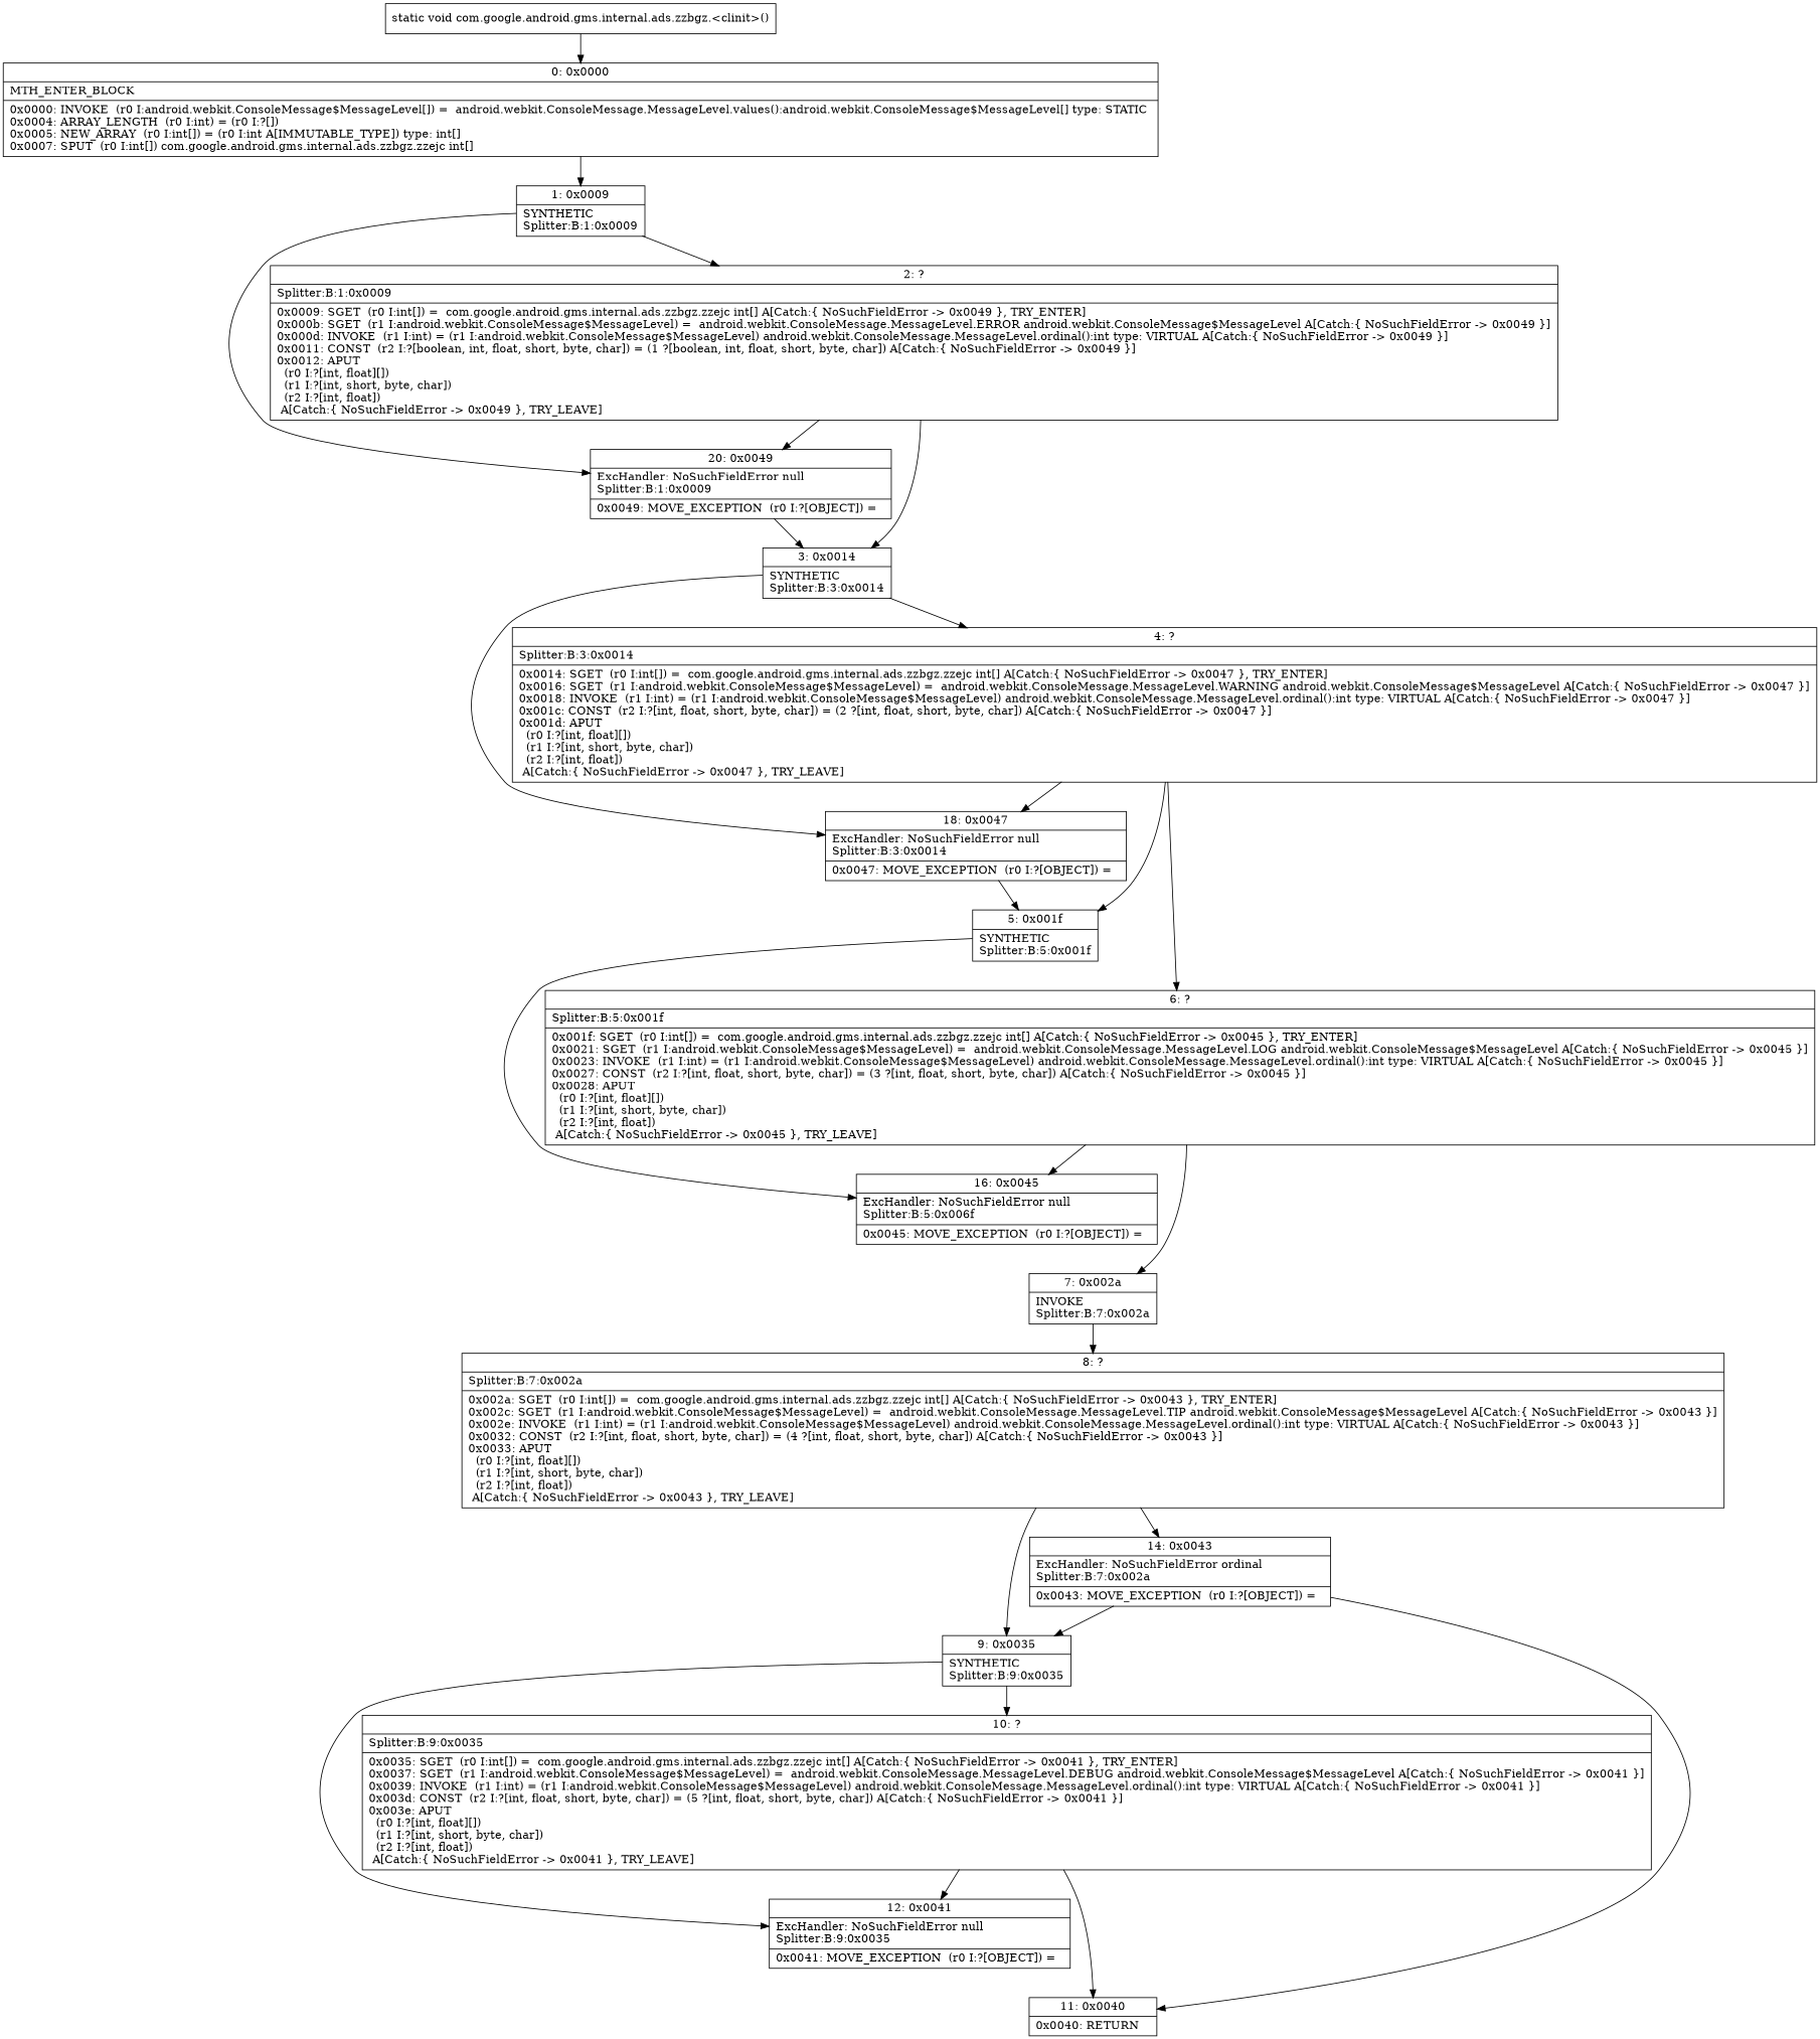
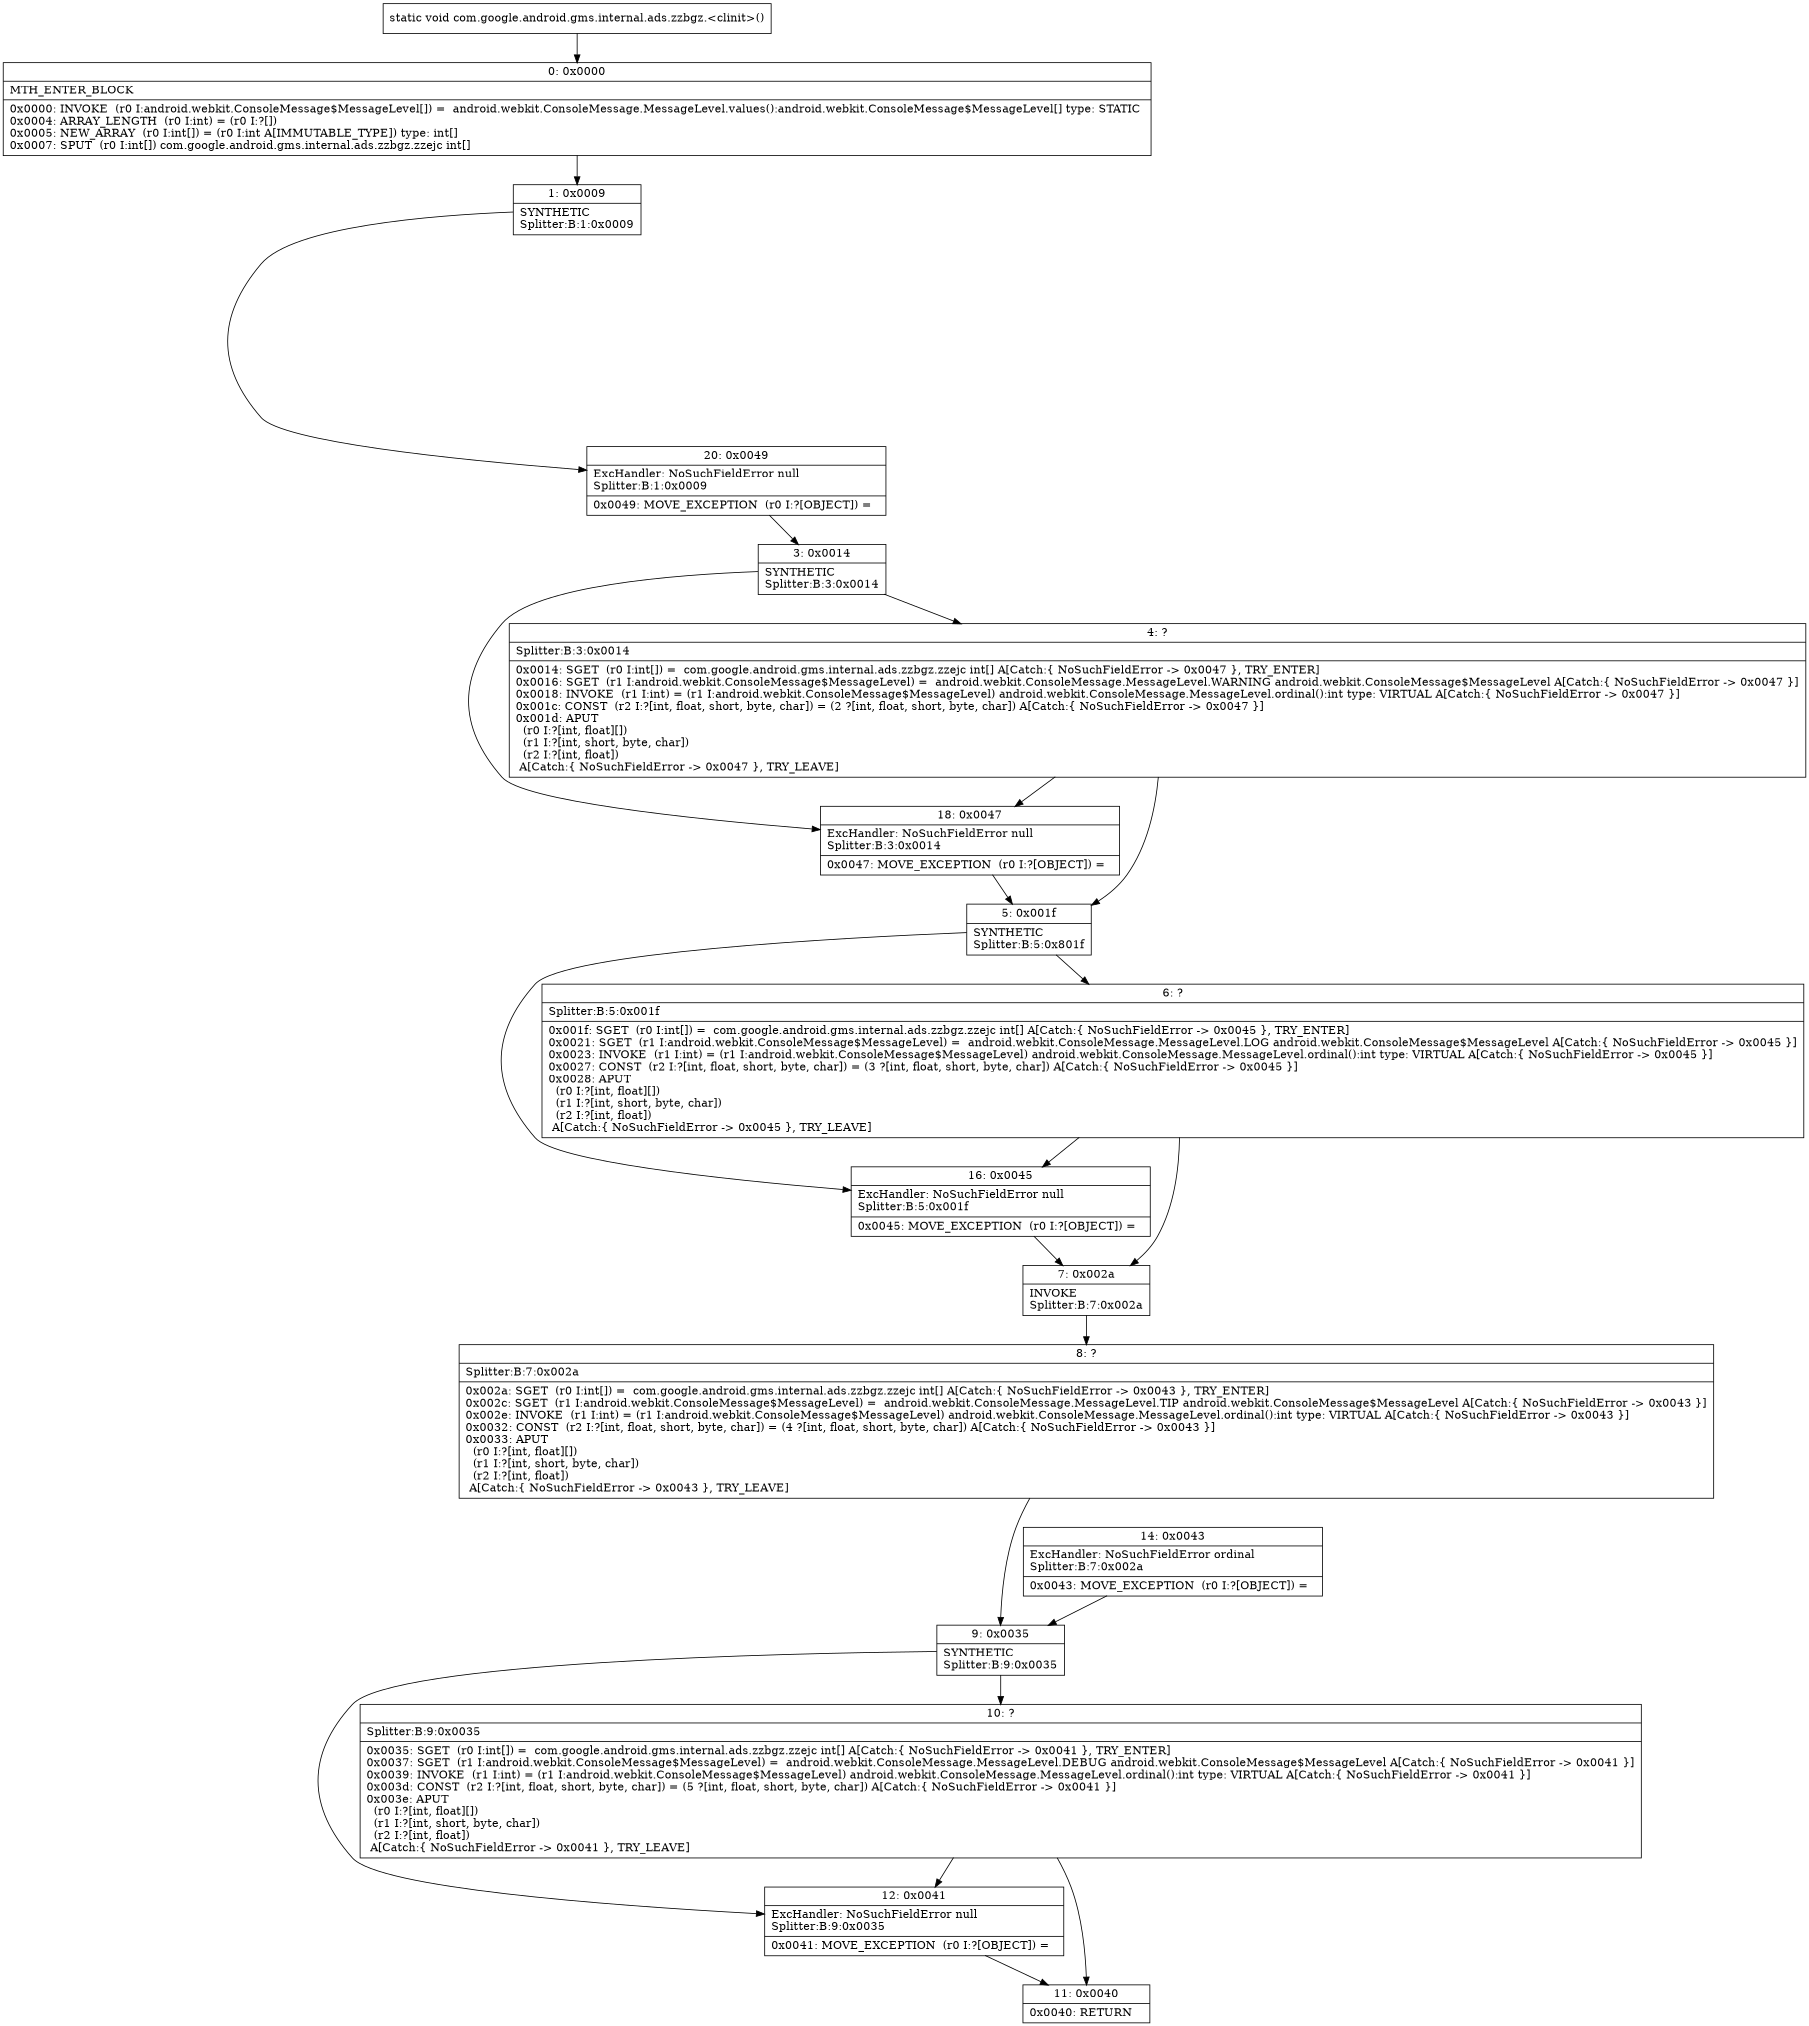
  digraph {
    node [shape=record]
    n1 [label="{0\:\ 0x0000|MTH_ENTER_BLOCK\l|0x0000: INVOKE  (r0 I:android.webkit.ConsoleMessage$MessageLevel[]) =  android.webkit.ConsoleMessage.MessageLevel.values():android.webkit.ConsoleMessage$MessageLevel[] type: STATIC \l0x0004: ARRAY_LENGTH  (r0 I:int) = (r0 I:?[]) \l0x0005: NEW_ARRAY  (r0 I:int[]) = (r0 I:int A[IMMUTABLE_TYPE]) type: int[] \l0x0007: SPUT  (r0 I:int[]) com.google.android.gms.internal.ads.zzbgz.zzejc int[] \l}"]
    n2 [label="{1\:\ 0x0009|SYNTHETIC\lSplitter:B:1:0x0009\l}"]
-   n3 [label="{2\:\ ?|Splitter:B:1:0x0009\l|0x0009: SGET  (r0 I:int[]) =  com.google.android.gms.internal.ads.zzbgz.zzejc int[] A[Catch:\{ NoSuchFieldError \-\> 0x0049 \}, TRY_ENTER]\l0x000b: SGET  (r1 I:android.webkit.ConsoleMessage$MessageLevel) =  android.webkit.ConsoleMessage.MessageLevel.ERROR android.webkit.ConsoleMessage$MessageLevel A[Catch:\{ NoSuchFieldError \-\> 0x0049 \}]\l0x000d: INVOKE  (r1 I:int) = (r1 I:android.webkit.ConsoleMessage$MessageLevel) android.webkit.ConsoleMessage.MessageLevel.ordinal():int type: VIRTUAL A[Catch:\{ NoSuchFieldError \-\> 0x0049 \}]\l0x0011: CONST  (r2 I:?[boolean, int, float, short, byte, char]) = (1 ?[boolean, int, float, short, byte, char]) A[Catch:\{ NoSuchFieldError \-\> 0x0049 \}]\l0x0012: APUT  \l  (r0 I:?[int, float][])\l  (r1 I:?[int, short, byte, char])\l  (r2 I:?[int, float])\l A[Catch:\{ NoSuchFieldError \-\> 0x0049 \}, TRY_LEAVE]\l}"]
    n4 [label="{20\:\ 0x0049|ExcHandler: NoSuchFieldError null\lSplitter:B:1:0x0009\l|0x0049: MOVE_EXCEPTION  (r0 I:?[OBJECT]) =  \l}"]
    n5 [label="{3\:\ 0x0014|SYNTHETIC\lSplitter:B:3:0x0014\l}"]
    n6 [label="{4\:\ ?|Splitter:B:3:0x0014\l|0x0014: SGET  (r0 I:int[]) =  com.google.android.gms.internal.ads.zzbgz.zzejc int[] A[Catch:\{ NoSuchFieldError \-\> 0x0047 \}, TRY_ENTER]\l0x0016: SGET  (r1 I:android.webkit.ConsoleMessage$MessageLevel) =  android.webkit.ConsoleMessage.MessageLevel.WARNING android.webkit.ConsoleMessage$MessageLevel A[Catch:\{ NoSuchFieldError \-\> 0x0047 \}]\l0x0018: INVOKE  (r1 I:int) = (r1 I:android.webkit.ConsoleMessage$MessageLevel) android.webkit.ConsoleMessage.MessageLevel.ordinal():int type: VIRTUAL A[Catch:\{ NoSuchFieldError \-\> 0x0047 \}]\l0x001c: CONST  (r2 I:?[int, float, short, byte, char]) = (2 ?[int, float, short, byte, char]) A[Catch:\{ NoSuchFieldError \-\> 0x0047 \}]\l0x001d: APUT  \l  (r0 I:?[int, float][])\l  (r1 I:?[int, short, byte, char])\l  (r2 I:?[int, float])\l A[Catch:\{ NoSuchFieldError \-\> 0x0047 \}, TRY_LEAVE]\l}"]
    n7 [label="{18\:\ 0x0047|ExcHandler: NoSuchFieldError null\lSplitter:B:3:0x0014\l|0x0047: MOVE_EXCEPTION  (r0 I:?[OBJECT]) =  \l}"]
-   n8 [label="{5\:\ 0x001f|SYNTHETIC\lSplitter:B:5:0x001f\l}"]
+   n8 [label="{5\:\ 0x001f|SYNTHETIC\lSplitter:B:5:0x801f\l}"]
    n9 [label="{6\:\ ?|Splitter:B:5:0x001f\l|0x001f: SGET  (r0 I:int[]) =  com.google.android.gms.internal.ads.zzbgz.zzejc int[] A[Catch:\{ NoSuchFieldError \-\> 0x0045 \}, TRY_ENTER]\l0x0021: SGET  (r1 I:android.webkit.ConsoleMessage$MessageLevel) =  android.webkit.ConsoleMessage.MessageLevel.LOG android.webkit.ConsoleMessage$MessageLevel A[Catch:\{ NoSuchFieldError \-\> 0x0045 \}]\l0x0023: INVOKE  (r1 I:int) = (r1 I:android.webkit.ConsoleMessage$MessageLevel) android.webkit.ConsoleMessage.MessageLevel.ordinal():int type: VIRTUAL A[Catch:\{ NoSuchFieldError \-\> 0x0045 \}]\l0x0027: CONST  (r2 I:?[int, float, short, byte, char]) = (3 ?[int, float, short, byte, char]) A[Catch:\{ NoSuchFieldError \-\> 0x0045 \}]\l0x0028: APUT  \l  (r0 I:?[int, float][])\l  (r1 I:?[int, short, byte, char])\l  (r2 I:?[int, float])\l A[Catch:\{ NoSuchFieldError \-\> 0x0045 \}, TRY_LEAVE]\l}"]
-   n10 [label="{16\:\ 0x0045|ExcHandler: NoSuchFieldError null\lSplitter:B:5:0x006f\l|0x0045: MOVE_EXCEPTION  (r0 I:?[OBJECT]) =  \l}"]
+   n10 [label="{16\:\ 0x0045|ExcHandler: NoSuchFieldError null\lSplitter:B:5:0x001f\l|0x0045: MOVE_EXCEPTION  (r0 I:?[OBJECT]) =  \l}"]
    n11 [label="{7\:\ 0x002a|INVOKE\lSplitter:B:7:0x002a\l}"]
    n12 [label="{8\:\ ?|Splitter:B:7:0x002a\l|0x002a: SGET  (r0 I:int[]) =  com.google.android.gms.internal.ads.zzbgz.zzejc int[] A[Catch:\{ NoSuchFieldError \-\> 0x0043 \}, TRY_ENTER]\l0x002c: SGET  (r1 I:android.webkit.ConsoleMessage$MessageLevel) =  android.webkit.ConsoleMessage.MessageLevel.TIP android.webkit.ConsoleMessage$MessageLevel A[Catch:\{ NoSuchFieldError \-\> 0x0043 \}]\l0x002e: INVOKE  (r1 I:int) = (r1 I:android.webkit.ConsoleMessage$MessageLevel) android.webkit.ConsoleMessage.MessageLevel.ordinal():int type: VIRTUAL A[Catch:\{ NoSuchFieldError \-\> 0x0043 \}]\l0x0032: CONST  (r2 I:?[int, float, short, byte, char]) = (4 ?[int, float, short, byte, char]) A[Catch:\{ NoSuchFieldError \-\> 0x0043 \}]\l0x0033: APUT  \l  (r0 I:?[int, float][])\l  (r1 I:?[int, short, byte, char])\l  (r2 I:?[int, float])\l A[Catch:\{ NoSuchFieldError \-\> 0x0043 \}, TRY_LEAVE]\l}"]
    n13 [label="{14\:\ 0x0043|ExcHandler: NoSuchFieldError ordinal\lSplitter:B:7:0x002a\l|0x0043: MOVE_EXCEPTION  (r0 I:?[OBJECT]) =  \l}"]
    n14 [label="{9\:\ 0x0035|SYNTHETIC\lSplitter:B:9:0x0035\l}"]
    n15 [label="{10\:\ ?|Splitter:B:9:0x0035\l|0x0035: SGET  (r0 I:int[]) =  com.google.android.gms.internal.ads.zzbgz.zzejc int[] A[Catch:\{ NoSuchFieldError \-\> 0x0041 \}, TRY_ENTER]\l0x0037: SGET  (r1 I:android.webkit.ConsoleMessage$MessageLevel) =  android.webkit.ConsoleMessage.MessageLevel.DEBUG android.webkit.ConsoleMessage$MessageLevel A[Catch:\{ NoSuchFieldError \-\> 0x0041 \}]\l0x0039: INVOKE  (r1 I:int) = (r1 I:android.webkit.ConsoleMessage$MessageLevel) android.webkit.ConsoleMessage.MessageLevel.ordinal():int type: VIRTUAL A[Catch:\{ NoSuchFieldError \-\> 0x0041 \}]\l0x003d: CONST  (r2 I:?[int, float, short, byte, char]) = (5 ?[int, float, short, byte, char]) A[Catch:\{ NoSuchFieldError \-\> 0x0041 \}]\l0x003e: APUT  \l  (r0 I:?[int, float][])\l  (r1 I:?[int, short, byte, char])\l  (r2 I:?[int, float])\l A[Catch:\{ NoSuchFieldError \-\> 0x0041 \}, TRY_LEAVE]\l}"]
    n16 [label="{12\:\ 0x0041|ExcHandler: NoSuchFieldError null\lSplitter:B:9:0x0035\l|0x0041: MOVE_EXCEPTION  (r0 I:?[OBJECT]) =  \l}"]
    n17 [label="{11\:\ 0x0040|0x0040: RETURN   \l}"]
    n18 [label="{static void com.google.android.gms.internal.ads.zzbgz.\<clinit\>() }"]
    n1 -> n2
-   n2 -> n3
    n2 -> n4
-   n3 -> n4
-   n3 -> n5
    n4 -> n5
    n5 -> n6
    n5 -> n7
    n6 -> n7
    n6 -> n8
    n7 -> n8
-   n6 -> n9
+   n8 -> n9
    n8 -> n10
    n9 -> n10
    n9 -> n11
+   n10 -> n11
    n11 -> n12
-   n12 -> n13
    n12 -> n14
    n13 -> n14
    n14 -> n15
    n14 -> n16
    n15 -> n16
    n15 -> n17
-   n13 -> n17
+   n16 -> n17
    n18 -> n1
  }
